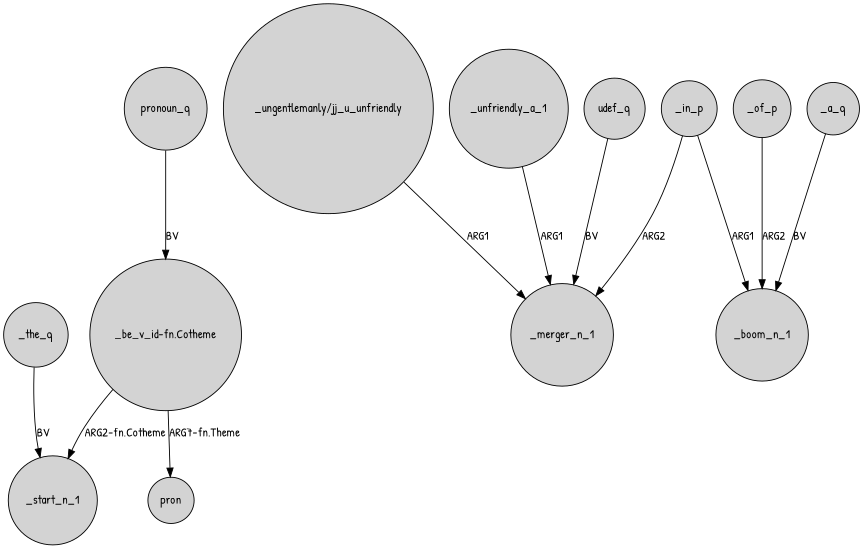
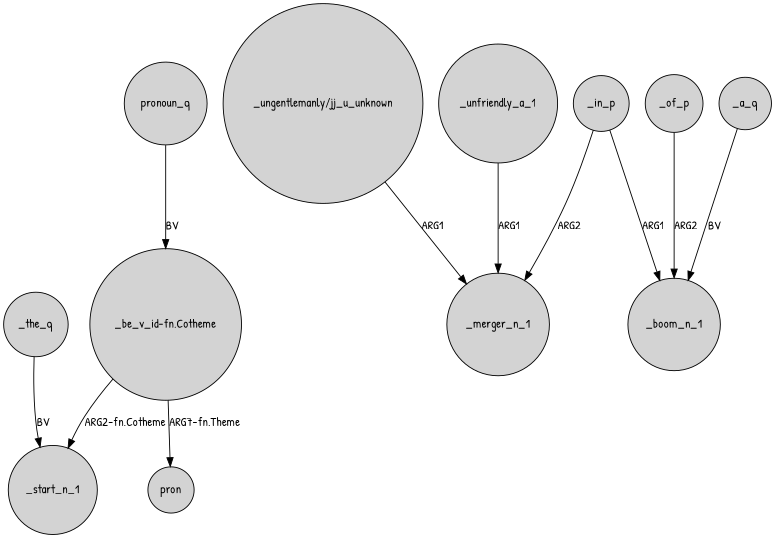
  digraph {
    fontname="Patrick Hand"
    node [fontname="Patrick Hand" shape=circle style=filled]
    edge [fontname="Patrick Hand"]
    "_be_v_id-fn.Cotheme"
    pron
    _start_n_1
-   "_ungentlemanly/jj_u_unknown" [label="_ungentlemanly/jj_u_unfriendly"]
+   "_ungentlemanly/jj_u_unknown"
    _merger_n_1
    _of_p
    _boom_n_1
    _unfriendly_a_1
    _in_p
    _a_q
-   udef_q
    pronoun_q
    _the_q
    "_be_v_id-fn.Cotheme" -> pron [label="ARG7-fn.Theme"]
    "_be_v_id-fn.Cotheme" -> _start_n_1 [label="ARG2-fn.Cotheme"]
    "_ungentlemanly/jj_u_unknown" -> _merger_n_1 [label=ARG1]
    _of_p -> _boom_n_1 [label=ARG2]
    _unfriendly_a_1 -> _merger_n_1 [label=ARG1]
    _in_p -> _merger_n_1 [label=ARG2]
    _in_p -> _boom_n_1 [label=ARG1]
    _a_q -> _boom_n_1 [label=BV]
-   udef_q -> _merger_n_1 [label=BV]
    pronoun_q -> "_be_v_id-fn.Cotheme" [label=BV]
    _the_q -> _start_n_1 [label=BV]
  }
